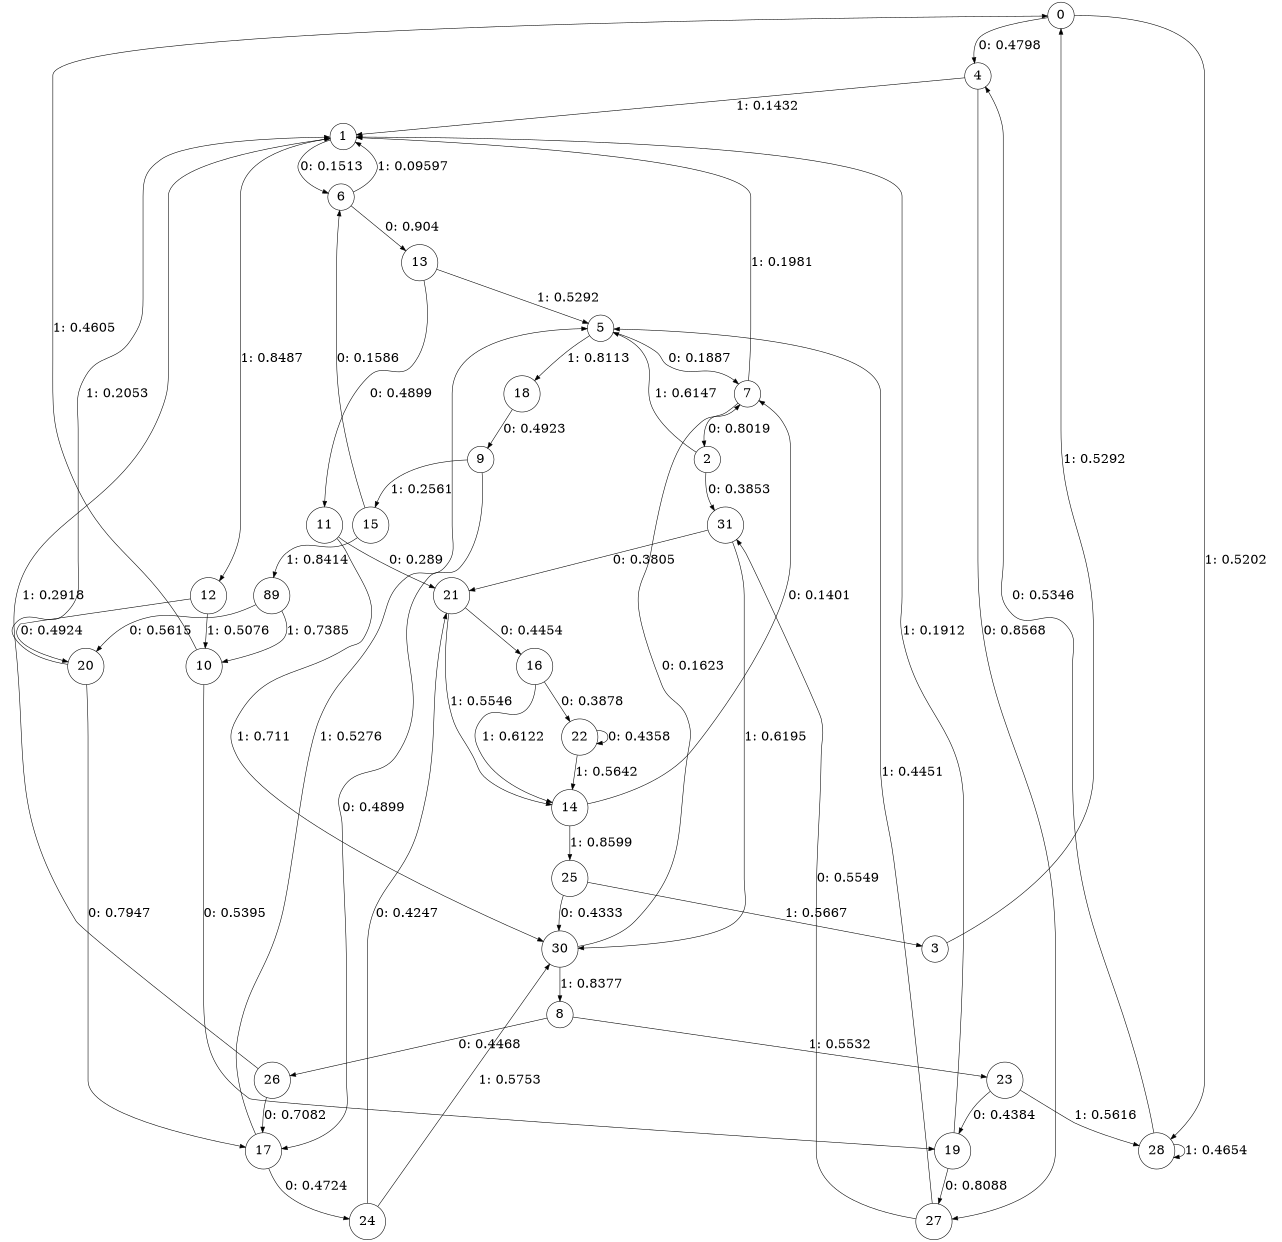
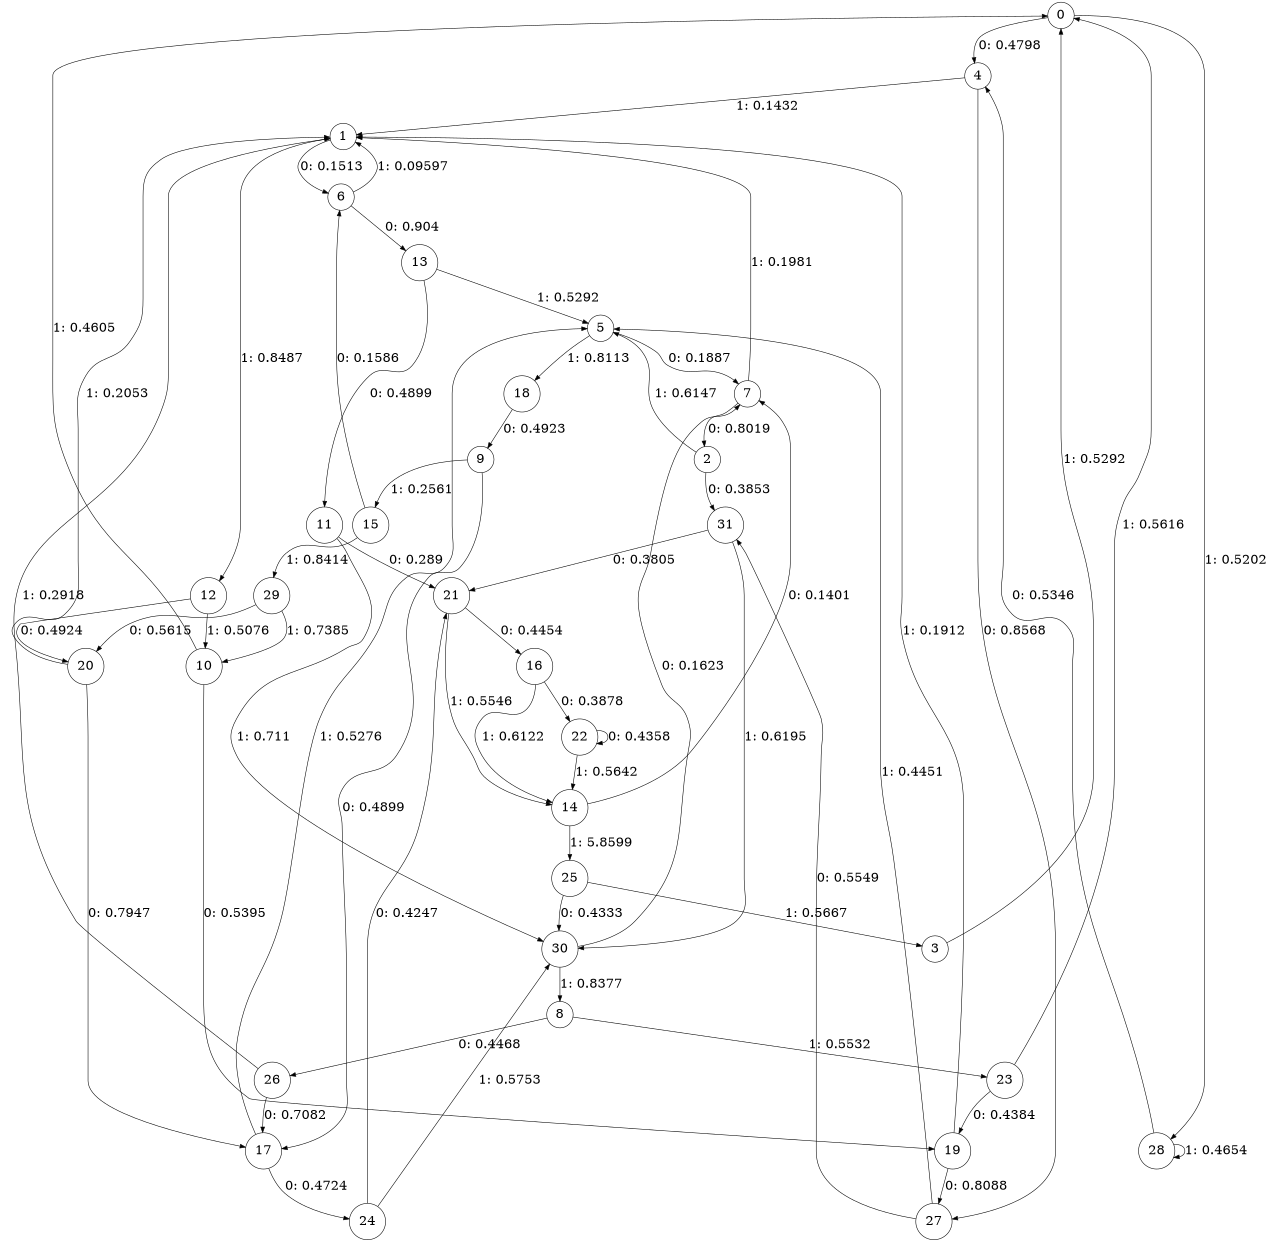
  digraph {
    node [fontsize=24 shape=circle]
    edge [fontsize=24]
    0
    4
    28
    1
    27
    6
    12
    31
    5
    13
    10
    20
    11
    19
    17
    2
    21
    30
    7
    18
    14
    16
    8
    9
    3
    15
    26
    23
    24
-   29 [label=89]
+   29
    25
    22
    0 -> 4 [label="0: 0.4798   "]
    0 -> 28 [label="1: 0.5202   "]
    4 -> 1 [label="1: 0.1432   "]
    4 -> 27 [label="0: 0.8568   "]
    28 -> 4 [label="0: 0.5346   "]
    28 -> 28 [label="1: 0.4654   "]
    1 -> 6 [label="0: 0.1513   "]
    1 -> 12 [label="1: 0.8487   "]
    27 -> 31 [label="0: 0.5549   "]
    27 -> 5 [label="1: 0.4451   "]
    6 -> 1 [label="1: 0.09597  "]
    6 -> 13 [label="0: 0.904    "]
    12 -> 10 [label="1: 0.5076   "]
    12 -> 20 [label="0: 0.4924   "]
    31 -> 21 [label="0: 0.3805   "]
    31 -> 30 [label="1: 0.6195   "]
    5 -> 7 [label="0: 0.1887   "]
    5 -> 18 [label="1: 0.8113   "]
    13 -> 5 [label="1: 0.5292   "]
    13 -> 11 [label="0: 0.4899   "]
    10 -> 0 [label="1: 0.4605   "]
    10 -> 19 [label="0: 0.5395   "]
    20 -> 1 [label="1: 0.2053   "]
    20 -> 17 [label="0: 0.7947   "]
    11 -> 21 [label="0: 0.289    "]
    11 -> 30 [label="1: 0.711    "]
    19 -> 1 [label="1: 0.1912   "]
    19 -> 27 [label="0: 0.8088   "]
    17 -> 5 [label="1: 0.5276   "]
    17 -> 24 [label="0: 0.4724   "]
    2 -> 31 [label="0: 0.3853   "]
    2 -> 5 [label="1: 0.6147   "]
    21 -> 14 [label="1: 0.5546   "]
    21 -> 16 [label="0: 0.4454   "]
    30 -> 7 [label="0: 0.1623   "]
    30 -> 8 [label="1: 0.8377   "]
    7 -> 1 [label="1: 0.1981   "]
    7 -> 2 [label="0: 0.8019   "]
    18 -> 9 [label="0: 0.4923   "]
    14 -> 7 [label="0: 0.1401   "]
-   14 -> 25 [label="1: 0.8599   "]
+   14 -> 25 [label="1: 5.8599   "]
    16 -> 14 [label="1: 0.6122   "]
    16 -> 22 [label="0: 0.3878   "]
    8 -> 26 [label="0: 0.4468   "]
    8 -> 23 [label="1: 0.5532   "]
    9 -> 17 [label="0: 0.4899   "]
    9 -> 15 [label="1: 0.2561   "]
    3 -> 0 [label="1: 0.5292   "]
    15 -> 6 [label="0: 0.1586   "]
    15 -> 29 [label="1: 0.8414   "]
    26 -> 1 [label="1: 0.2918   "]
    26 -> 17 [label="0: 0.7082   "]
-   23 -> 28 [label="1: 0.5616   "]
+   23 -> 0 [label="1: 0.5616   "]
    23 -> 19 [label="0: 0.4384   "]
    24 -> 21 [label="0: 0.4247   "]
    24 -> 30 [label="1: 0.5753   "]
    29 -> 10 [label="1: 0.7385   "]
    29 -> 20 [label="0: 0.5615   "]
    25 -> 30 [label="0: 0.4333   "]
    25 -> 3 [label="1: 0.5667   "]
    22 -> 14 [label="1: 0.5642   "]
    22 -> 22 [label="0: 0.4358   "]
  }
